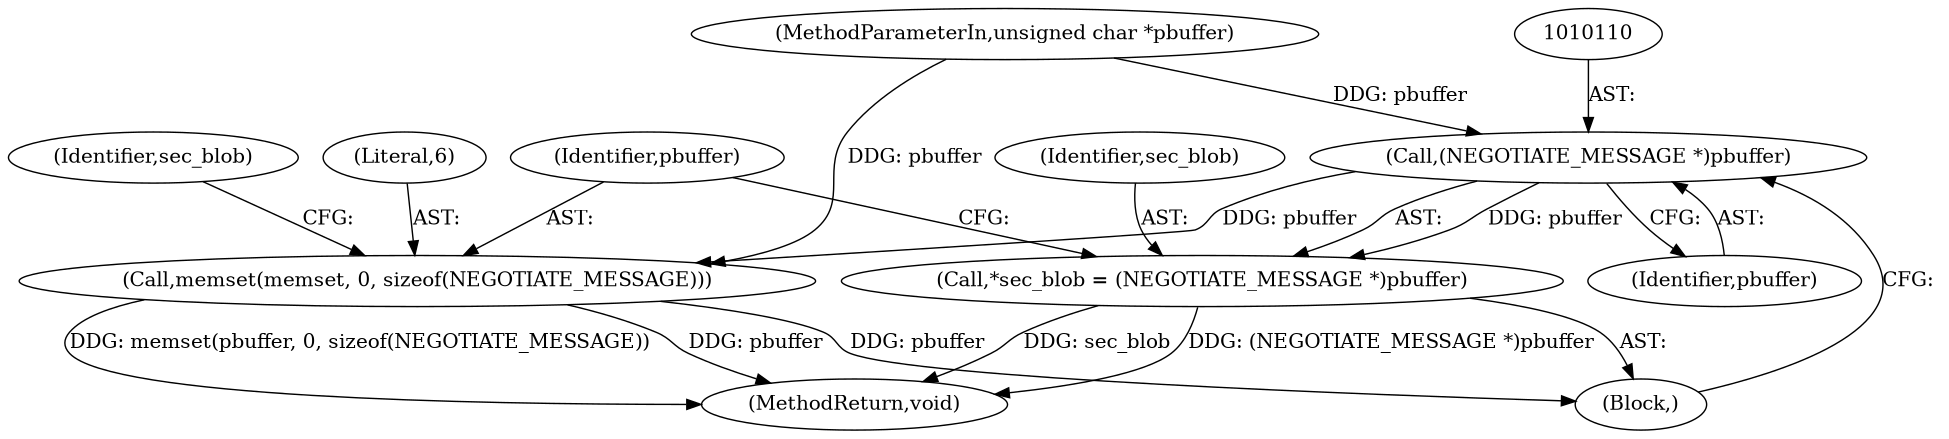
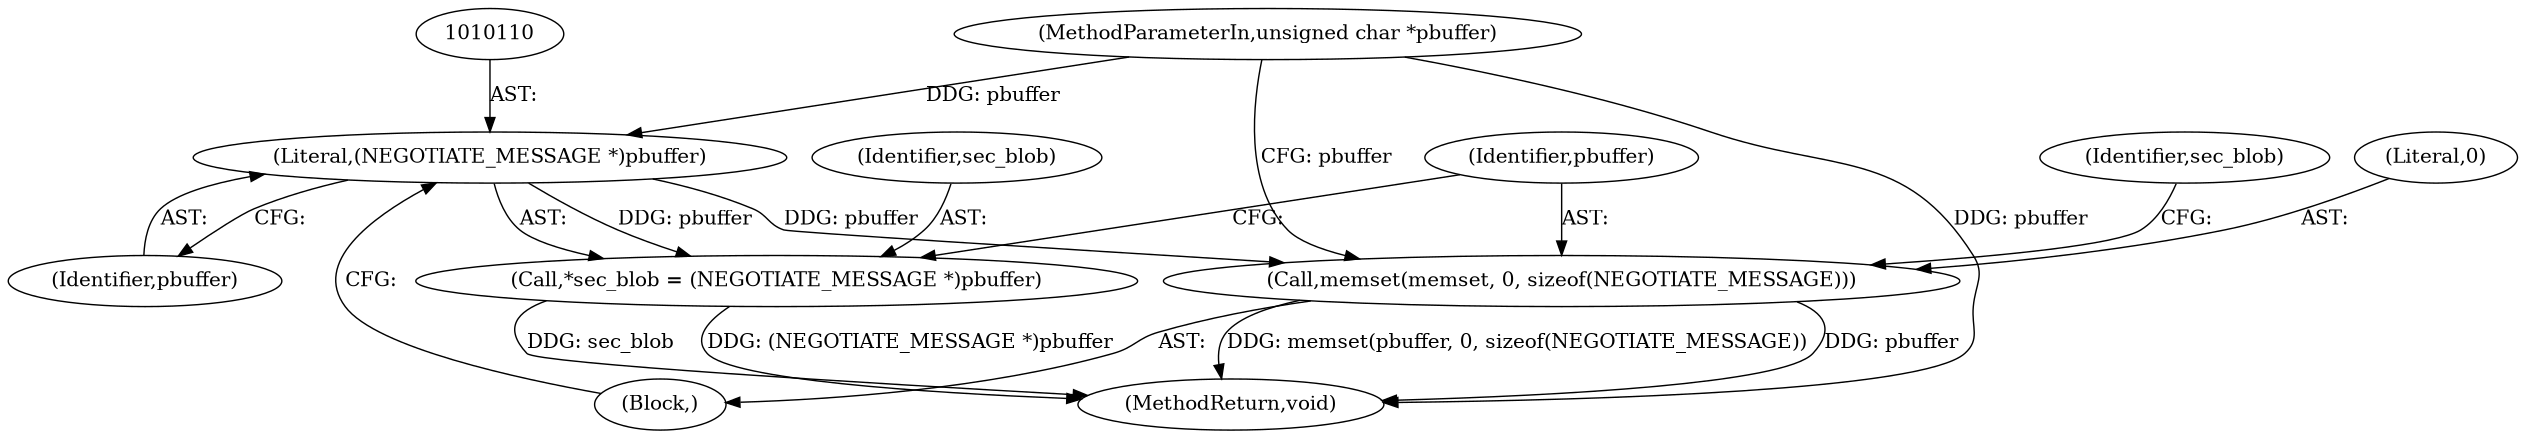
  digraph {
-   n1 [label="(Call,(NEGOTIATE_MESSAGE *)pbuffer)"]
+   n1 [label="(Literal,(NEGOTIATE_MESSAGE *)pbuffer)"]
    n2 [label="(Call,*sec_blob = (NEGOTIATE_MESSAGE *)pbuffer)"]
    n3 [label="(Call,memset(memset, 0, sizeof(NEGOTIATE_MESSAGE)))"]
    n4 [label="(Identifier,pbuffer)"]
    n5 [label="(MethodReturn,void)"]
    n6 [label="(Block,)"]
    n7 [label="(MethodParameterIn,unsigned char *pbuffer)"]
-   n8 [label="(Literal,6)"]
+   n8 [label="(Literal,0)"]
    n9 [label="(Identifier,pbuffer)"]
    n10 [label="(Identifier,sec_blob)"]
    n11 [label="(Identifier,sec_blob)"]
    n12 [label=1010110]
    n1 -> n2 [label="AST: "]
    n1 -> n2 [label="DDG: pbuffer"]
    n1 -> n3 [label="DDG: pbuffer"]
    n1 -> n4 [label="CFG: "]
    n2 -> n5 [label="DDG: sec_blob"]
    n2 -> n5 [label="DDG: (NEGOTIATE_MESSAGE *)pbuffer"]
-   n2 -> n6 [label="AST: "]
    n3 -> n5 [label="DDG: pbuffer"]
    n3 -> n5 [label="DDG: memset(pbuffer, 0, sizeof(NEGOTIATE_MESSAGE))"]
-   n3 -> n6 [label="DDG: pbuffer"]
+   n3 -> n6 [label="AST: "]
    n4 -> n1 [label="AST: "]
    n6 -> n1 [label="CFG: "]
    n7 -> n1 [label="DDG: pbuffer"]
-   n7 -> n3 [label="DDG: pbuffer"]
+   n7 -> n3 [label="CFG: pbuffer"]
+   n7 -> n5 [label="DDG: pbuffer"]
    n8 -> n3 [label="AST: "]
    n9 -> n2 [label="CFG: "]
    n9 -> n3 [label="AST: "]
    n10 -> n3 [label="CFG: "]
    n11 -> n2 [label="AST: "]
    n12 -> n1 [label="AST: "]
  }
